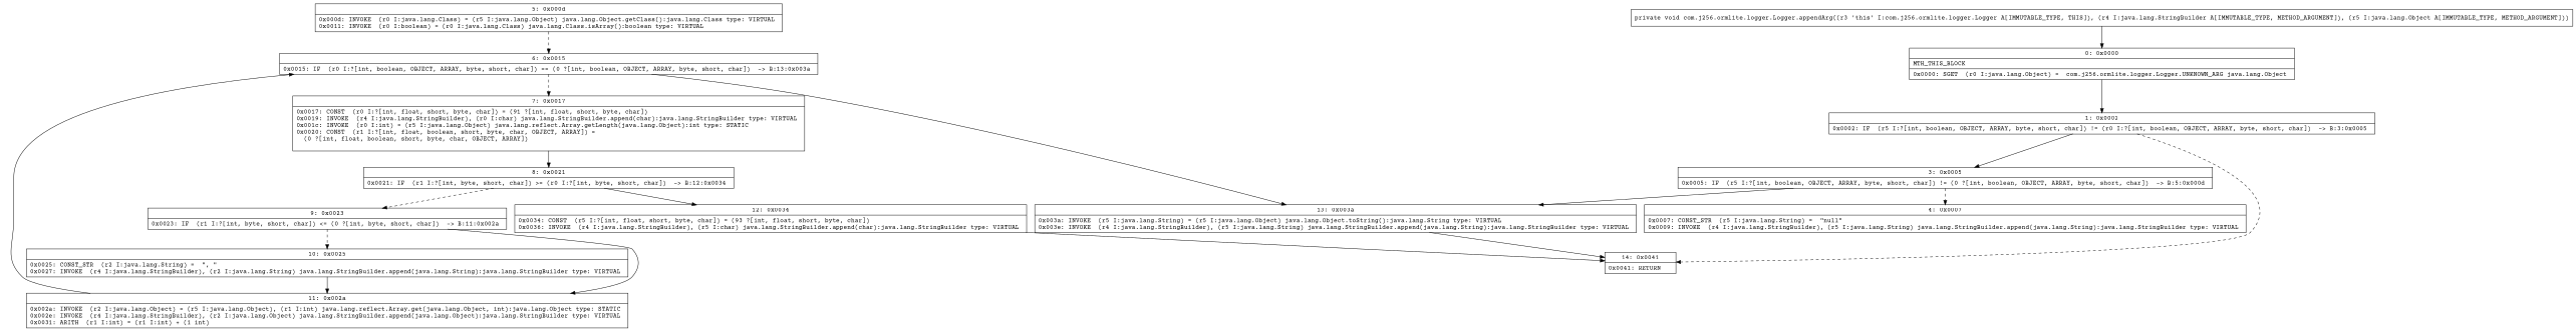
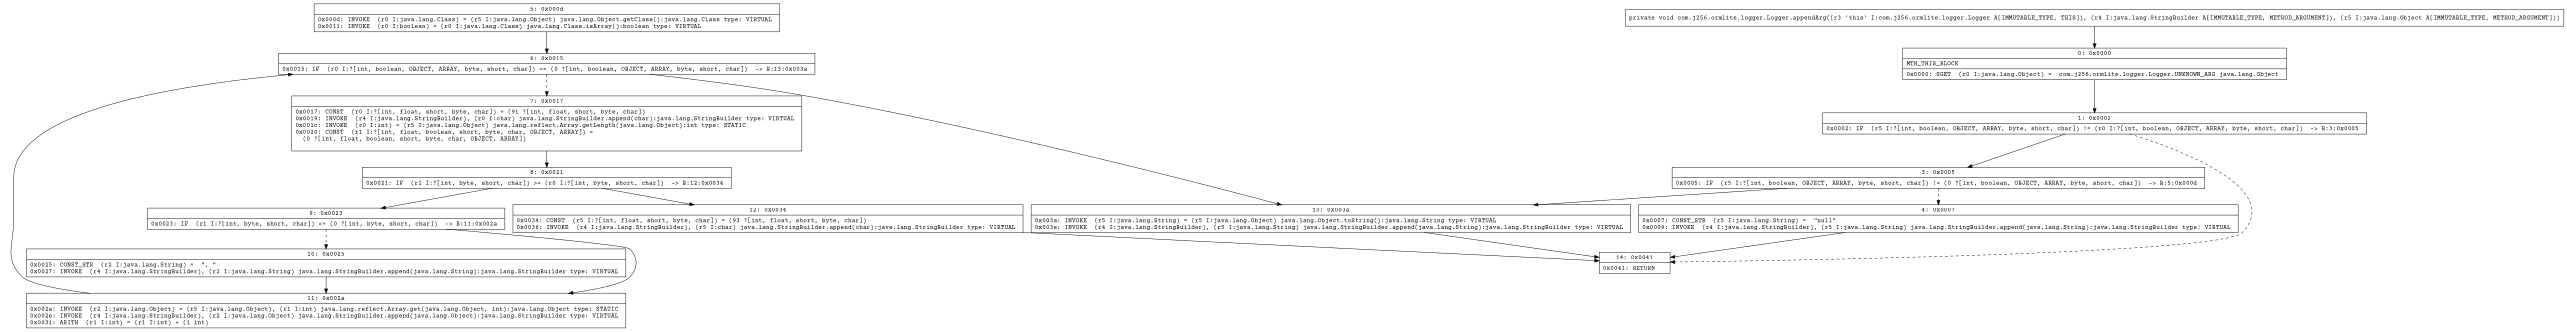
  digraph {
    fontname="Courier Prime"
    node [fontname="Courier Prime" shape=record]
    edge [fontname="Courier Prime"]
    n1 [label="{0\:\ 0x0000|MTH_THIS_BLOCK\l|0x0000: SGET  (r0 I:java.lang.Object) =  com.j256.ormlite.logger.Logger.UNKNOWN_ARG java.lang.Object \l}"]
    n2 [label="{1\:\ 0x0002|0x0002: IF  (r5 I:?[int, boolean, OBJECT, ARRAY, byte, short, char]) != (r0 I:?[int, boolean, OBJECT, ARRAY, byte, short, char])  \-\> B:3:0x0005 \l}"]
    n3 [label="{3\:\ 0x0005|0x0005: IF  (r5 I:?[int, boolean, OBJECT, ARRAY, byte, short, char]) != (0 ?[int, boolean, OBJECT, ARRAY, byte, short, char])  \-\> B:5:0x000d \l}"]
    n4 [label="{14\:\ 0x0041|0x0041: RETURN   \l}"]
    n5 [label="{4\:\ 0x0007|0x0007: CONST_STR  (r5 I:java.lang.String) =  \"null\" \l0x0009: INVOKE  (r4 I:java.lang.StringBuilder), (r5 I:java.lang.String) java.lang.StringBuilder.append(java.lang.String):java.lang.StringBuilder type: VIRTUAL \l}"]
    n6 [label="{13\:\ 0x003a|0x003a: INVOKE  (r5 I:java.lang.String) = (r5 I:java.lang.Object) java.lang.Object.toString():java.lang.String type: VIRTUAL \l0x003e: INVOKE  (r4 I:java.lang.StringBuilder), (r5 I:java.lang.String) java.lang.StringBuilder.append(java.lang.String):java.lang.StringBuilder type: VIRTUAL \l}"]
    n7 [label="{5\:\ 0x000d|0x000d: INVOKE  (r0 I:java.lang.Class) = (r5 I:java.lang.Object) java.lang.Object.getClass():java.lang.Class type: VIRTUAL \l0x0011: INVOKE  (r0 I:boolean) = (r0 I:java.lang.Class) java.lang.Class.isArray():boolean type: VIRTUAL \l}"]
    n8 [label="{6\:\ 0x0015|0x0015: IF  (r0 I:?[int, boolean, OBJECT, ARRAY, byte, short, char]) == (0 ?[int, boolean, OBJECT, ARRAY, byte, short, char])  \-\> B:13:0x003a \l}"]
    n9 [label="{7\:\ 0x0017|0x0017: CONST  (r0 I:?[int, float, short, byte, char]) = (91 ?[int, float, short, byte, char]) \l0x0019: INVOKE  (r4 I:java.lang.StringBuilder), (r0 I:char) java.lang.StringBuilder.append(char):java.lang.StringBuilder type: VIRTUAL \l0x001c: INVOKE  (r0 I:int) = (r5 I:java.lang.Object) java.lang.reflect.Array.getLength(java.lang.Object):int type: STATIC \l0x0020: CONST  (r1 I:?[int, float, boolean, short, byte, char, OBJECT, ARRAY]) = \l  (0 ?[int, float, boolean, short, byte, char, OBJECT, ARRAY])\l \l}"]
    n10 [label="{8\:\ 0x0021|0x0021: IF  (r1 I:?[int, byte, short, char]) \>= (r0 I:?[int, byte, short, char])  \-\> B:12:0x0034 \l}"]
    n11 [label="{9\:\ 0x0023|0x0023: IF  (r1 I:?[int, byte, short, char]) \<= (0 ?[int, byte, short, char])  \-\> B:11:0x002a \l}"]
    n12 [label="{12\:\ 0x0034|0x0034: CONST  (r5 I:?[int, float, short, byte, char]) = (93 ?[int, float, short, byte, char]) \l0x0036: INVOKE  (r4 I:java.lang.StringBuilder), (r5 I:char) java.lang.StringBuilder.append(char):java.lang.StringBuilder type: VIRTUAL \l}"]
    n13 [label="{10\:\ 0x0025|0x0025: CONST_STR  (r2 I:java.lang.String) =  \", \" \l0x0027: INVOKE  (r4 I:java.lang.StringBuilder), (r2 I:java.lang.String) java.lang.StringBuilder.append(java.lang.String):java.lang.StringBuilder type: VIRTUAL \l}"]
    n14 [label="{11\:\ 0x002a|0x002a: INVOKE  (r2 I:java.lang.Object) = (r5 I:java.lang.Object), (r1 I:int) java.lang.reflect.Array.get(java.lang.Object, int):java.lang.Object type: STATIC \l0x002e: INVOKE  (r4 I:java.lang.StringBuilder), (r2 I:java.lang.Object) java.lang.StringBuilder.append(java.lang.Object):java.lang.StringBuilder type: VIRTUAL \l0x0031: ARITH  (r1 I:int) = (r1 I:int) + (1 int) \l}"]
    n15 [label="{private void com.j256.ormlite.logger.Logger.appendArg((r3 'this' I:com.j256.ormlite.logger.Logger A[IMMUTABLE_TYPE, THIS]), (r4 I:java.lang.StringBuilder A[IMMUTABLE_TYPE, METHOD_ARGUMENT]), (r5 I:java.lang.Object A[IMMUTABLE_TYPE, METHOD_ARGUMENT])) }"]
    n1 -> n2
    n2 -> n3
    n2 -> n4 [style=dashed]
    n3 -> n5 [style=dashed]
    n3 -> n6
+   n5 -> n4
    n6 -> n4
-   n7 -> n8 [style=dashed]
+   n7 -> n8
    n8 -> n6
    n8 -> n9 [style=dashed]
    n9 -> n10
-   n10 -> n11 [style=dashed]
+   n10 -> n11 [style=solid]
    n10 -> n12
    n11 -> n13 [style=dashed]
    n11 -> n14
    n12 -> n4
    n13 -> n14
    n14 -> n8
    n15 -> n1
  }
